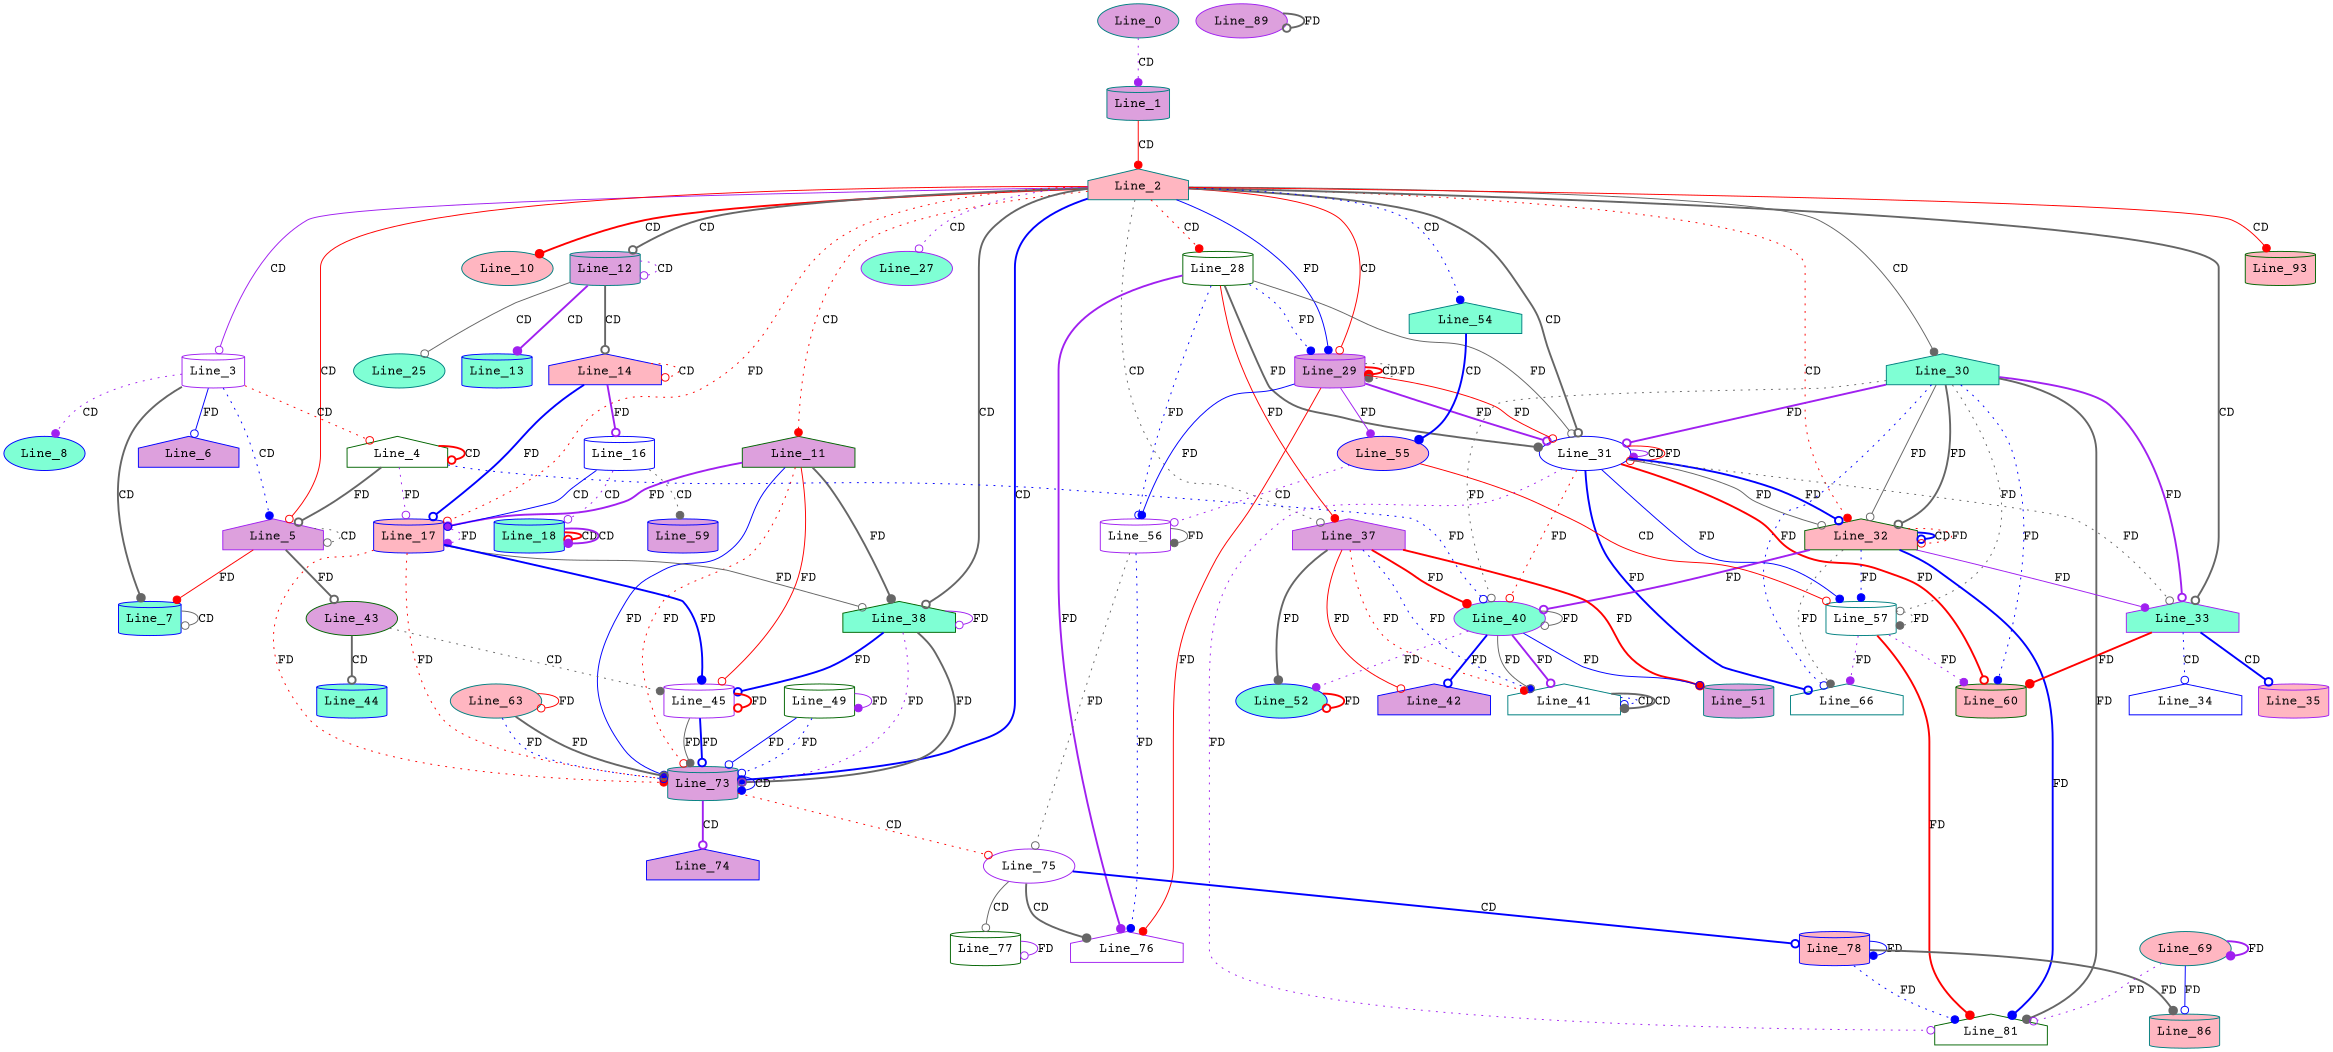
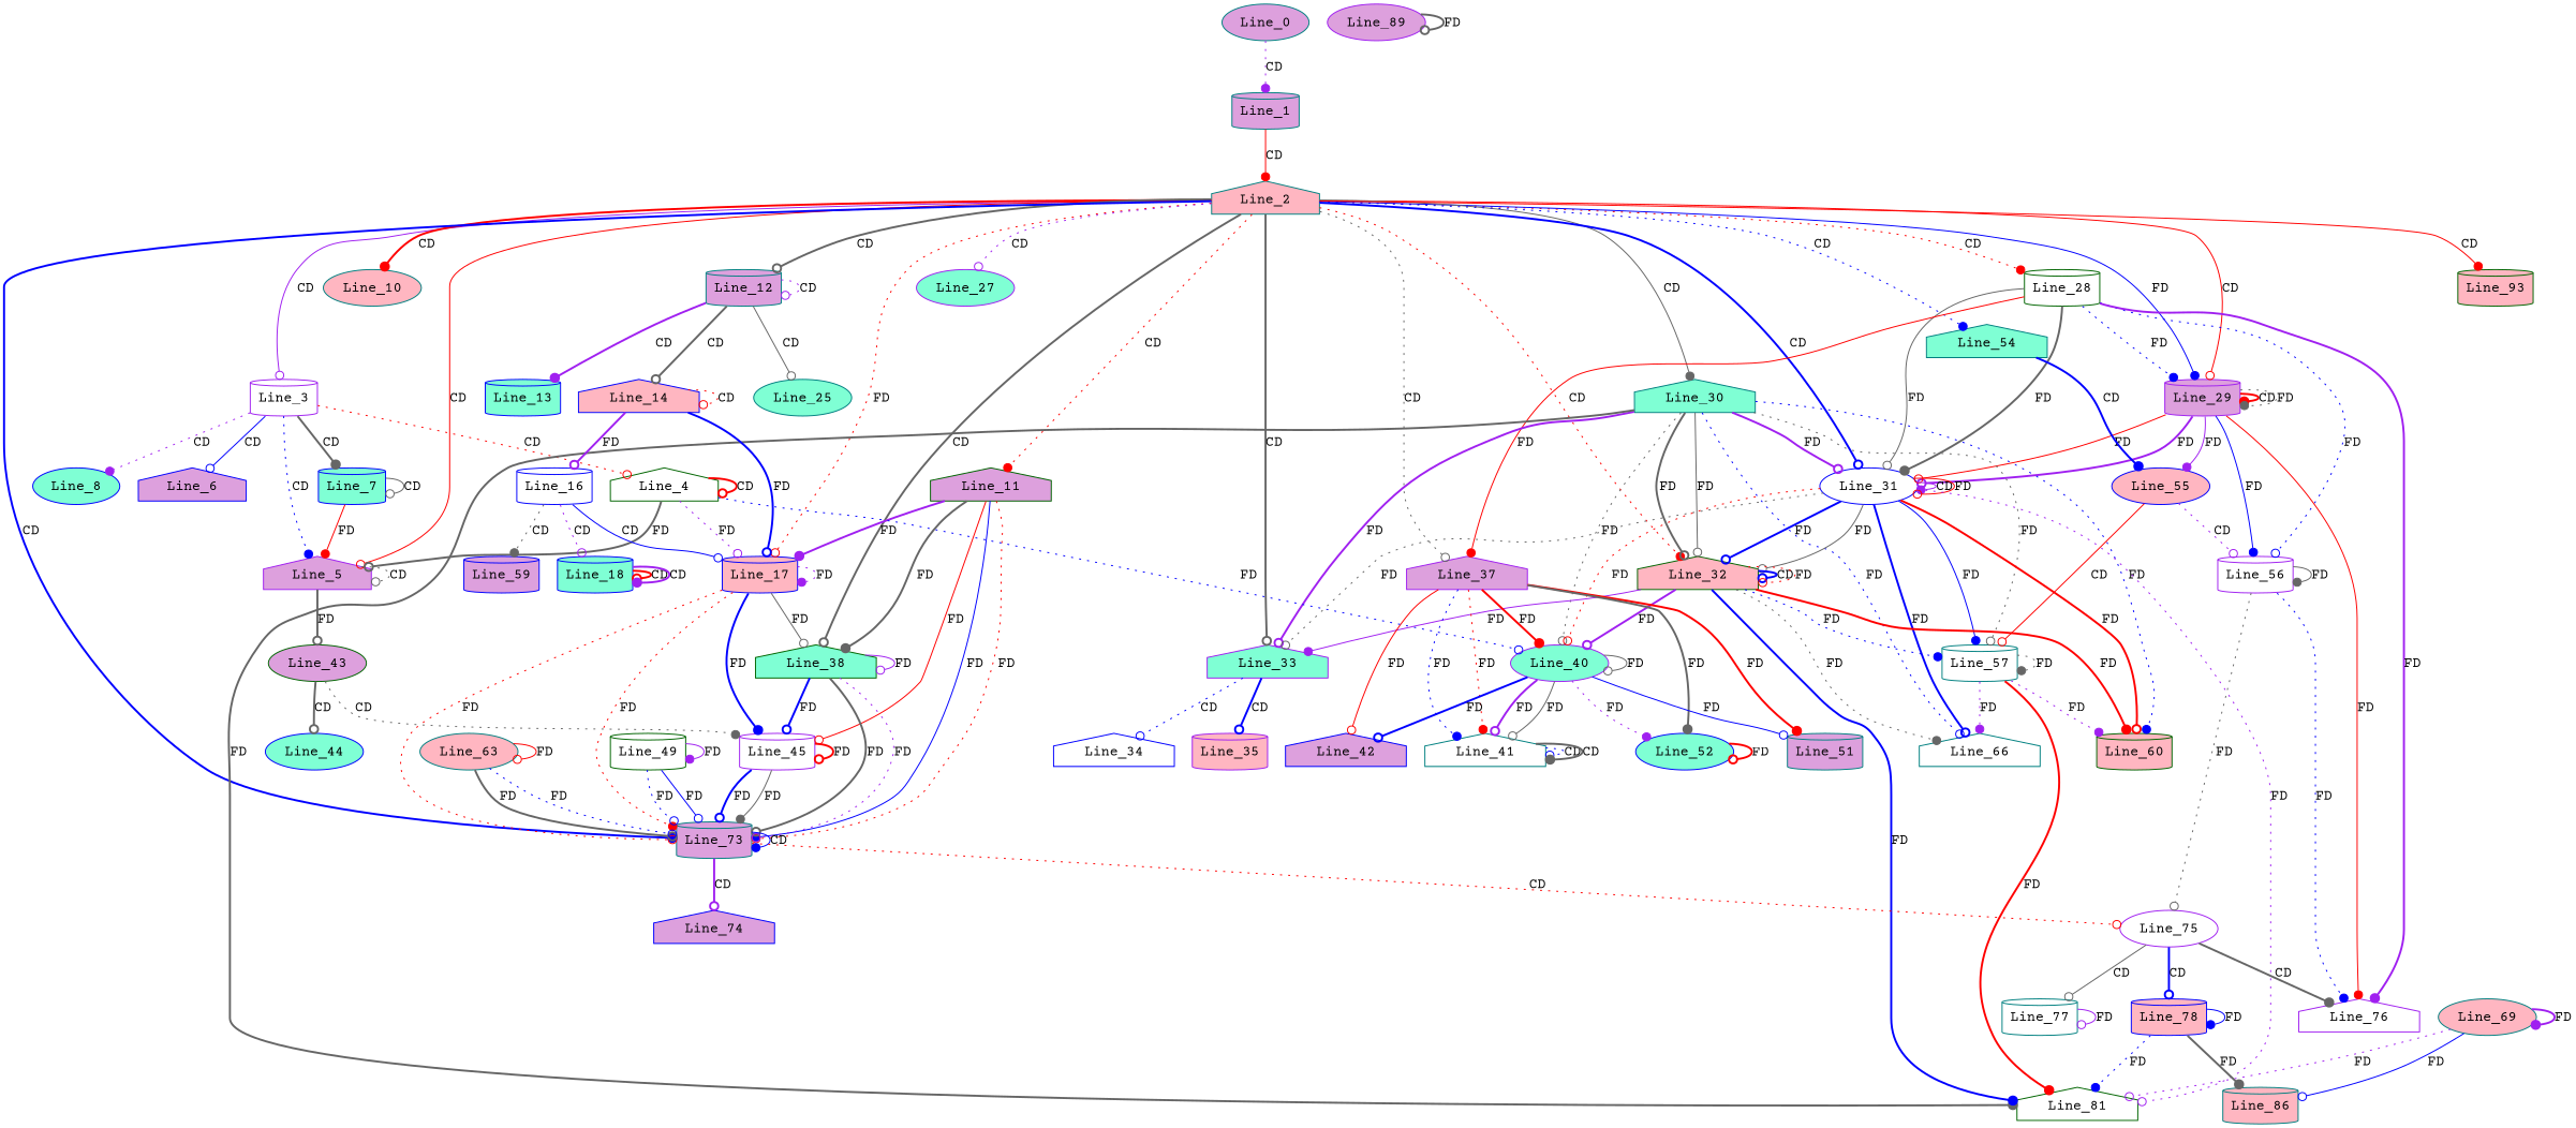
  digraph {
    fontname="Courier Prime"
    node [color=blue fillcolor=white fontname="Courier Prime" shape=cylinder style=filled]
    edge [arrowhead=odot color=gray40 fontname="Courier Prime" style=bold]
    Line_0 [color=teal fillcolor=plum shape=ellipse]
    Line_1 [color=teal fillcolor=plum]
    Line_2 [color=teal fillcolor=lightpink shape=house]
    Line_3 [color=purple]
    Line_5 [color=purple fillcolor=plum shape=house]
    Line_10 [color=teal fillcolor=lightpink shape=ellipse]
    Line_11 [color=darkgreen fillcolor=plum shape=house]
    Line_12 [color=teal fillcolor=plum]
    Line_17 [fillcolor=lightpink]
    Line_27 [color=purple fillcolor=aquamarine shape=ellipse]
    Line_28 [color=darkgreen]
    Line_29 [color=purple fillcolor=plum]
    Line_30 [color=teal fillcolor=aquamarine shape=house]
    Line_31 [shape=ellipse]
    Line_32 [color=darkgreen fillcolor=lightpink shape=house]
    Line_33 [color=purple fillcolor=aquamarine shape=house]
    Line_37 [color=purple fillcolor=plum shape=house]
    Line_38 [color=darkgreen fillcolor=aquamarine shape=house]
    Line_54 [color=teal fillcolor=aquamarine shape=house]
    Line_73 [color=teal fillcolor=plum]
    Line_93 [color=darkgreen fillcolor=lightpink]
    Line_4 [color=darkgreen shape=house]
    Line_6 [fillcolor=plum shape=house]
    Line_7 [fillcolor=aquamarine]
    Line_8 [fillcolor=aquamarine shape=ellipse]
    Line_43 [color=darkgreen fillcolor=plum shape=ellipse]
    Line_45 [color=purple]
    Line_13 [fillcolor=aquamarine]
    Line_14 [fillcolor=lightpink shape=house]
    Line_25 [color=teal fillcolor=aquamarine shape=ellipse]
    Line_56 [color=purple]
    Line_76 [color=purple shape=house]
    Line_55 [fillcolor=lightpink shape=ellipse]
    Line_40 [color=purple fillcolor=aquamarine shape=ellipse]
    Line_57 [color=teal]
    Line_60 [color=darkgreen fillcolor=lightpink]
    Line_66 [color=teal shape=house]
    Line_81 [color=darkgreen shape=house]
    Line_34 [shape=house]
    Line_35 [color=purple fillcolor=lightpink]
    Line_41 [color=teal shape=house]
    Line_42 [fillcolor=plum shape=house]
    Line_51 [color=teal fillcolor=plum]
    Line_52 [fillcolor=aquamarine shape=ellipse]
    Line_75 [color=purple shape=ellipse]
    Line_74 [fillcolor=plum shape=house]
-   Line_44 [fillcolor=aquamarine]
+   Line_44 [fillcolor=aquamarine shape=ellipse]
    Line_16
    Line_18 [fillcolor=aquamarine]
    n50 [fillcolor=plum label=Line_59]
    Line_49 [color=darkgreen]
-   Line_77 [color=darkgreen]
+   Line_77 [color=teal]
    Line_78 [fillcolor=lightpink]
    Line_63 [color=teal fillcolor=lightpink shape=ellipse]
    Line_69 [color=teal fillcolor=lightpink shape=ellipse]
    Line_86 [color=teal fillcolor=lightpink]
    Line_89 [color=purple fillcolor=plum shape=ellipse]
    Line_0 -> Line_1 [arrowhead=dot color=purple label=CD style=dotted]
    Line_1 -> Line_2 [arrowhead=dot color=red label=CD style=solid]
    Line_2 -> Line_3 [color=purple label=CD style=solid]
    Line_2 -> Line_5 [color=red label=CD style=solid]
    Line_2 -> Line_10 [arrowhead=dot color=red label=CD]
    Line_2 -> Line_11 [arrowhead=dot color=red label=CD style=dotted]
    Line_2 -> Line_12 [label=CD]
    Line_2 -> Line_17 [color=red label=FD style=dotted]
    Line_2 -> Line_27 [color=purple label=CD style=dotted]
    Line_2 -> Line_28 [arrowhead=dot color=red label=CD style=dotted]
    Line_2 -> Line_29 [color=red label=CD style=solid]
    Line_2 -> Line_29 [arrowhead=dot color=blue label=FD style=solid]
    Line_2 -> Line_30 [arrowhead=dot label=CD style=solid]
-   Line_2 -> Line_31 [label=CD]
+   Line_2 -> Line_31 [color=blue label=CD]
    Line_2 -> Line_32 [arrowhead=dot color=red label=CD style=dotted]
    Line_2 -> Line_33 [label=CD]
    Line_2 -> Line_37 [label=CD style=dotted]
    Line_2 -> Line_38 [label=CD]
    Line_2 -> Line_54 [arrowhead=dot color=blue label=CD style=dotted]
    Line_2 -> Line_73 [arrowhead=dot color=blue label=CD]
    Line_2 -> Line_93 [arrowhead=dot color=red label=CD style=solid]
    Line_3 -> Line_5 [arrowhead=dot color=blue label=CD style=dotted]
    Line_3 -> Line_4 [color=red label=CD style=dotted]
-   Line_3 -> Line_6 [color=blue label=FD style=solid]
+   Line_3 -> Line_6 [color=blue label=CD style=solid]
    Line_3 -> Line_7 [arrowhead=dot label=CD]
    Line_3 -> Line_8 [arrowhead=dot color=purple label=CD style=dotted]
    Line_5 -> Line_5 [label=CD style=dotted]
-   Line_5 -> Line_7 [arrowhead=dot color=red label=FD style=solid]
+   Line_7 -> Line_5 [arrowhead=dot color=red label=FD style=solid]
    Line_5 -> Line_43 [label=FD]
    Line_11 -> Line_17 [arrowhead=dot color=purple label=FD]
    Line_11 -> Line_38 [arrowhead=dot label=FD]
    Line_11 -> Line_73 [arrowhead=dot color=blue label=FD style=solid]
    Line_11 -> Line_73 [color=red label=FD style=dotted]
    Line_11 -> Line_45 [color=red label=FD style=solid]
    Line_12 -> Line_12 [color=purple label=CD style=dotted]
    Line_12 -> Line_13 [arrowhead=dot color=purple label=CD]
    Line_12 -> Line_14 [label=CD]
    Line_12 -> Line_25 [label=CD style=solid]
    Line_17 -> Line_17 [arrowhead=dot color=purple label=FD style=dotted]
    Line_17 -> Line_38 [label=FD style=solid]
    Line_17 -> Line_73 [arrowhead=dot color=red label=FD style=dotted]
    Line_17 -> Line_73 [color=red label=FD style=dotted]
    Line_17 -> Line_45 [arrowhead=dot color=blue label=FD]
    Line_28 -> Line_29 [arrowhead=dot color=blue label=FD style=dotted]
    Line_28 -> Line_31 [arrowhead=dot label=FD]
    Line_28 -> Line_31 [label=FD style=solid]
    Line_28 -> Line_37 [arrowhead=dot color=red label=FD style=solid]
    Line_28 -> Line_56 [color=blue label=FD style=dotted]
    Line_28 -> Line_76 [arrowhead=dot color=purple label=FD]
    Line_29 -> Line_29 [arrowhead=dot color=red label=CD]
    Line_29 -> Line_29 [arrowhead=dot label=FD style=dotted]
    Line_29 -> Line_31 [color=purple label=FD]
    Line_29 -> Line_31 [color=red label=FD style=solid]
    Line_29 -> Line_56 [arrowhead=dot color=blue label=FD style=solid]
    Line_29 -> Line_76 [arrowhead=dot color=red label=FD style=solid]
    Line_29 -> Line_55 [arrowhead=dot color=purple label=FD style=solid]
    Line_30 -> Line_31 [color=purple label=FD]
    Line_30 -> Line_32 [label=FD]
    Line_30 -> Line_32 [label=FD style=solid]
    Line_30 -> Line_33 [color=purple label=FD]
    Line_30 -> Line_40 [label=FD style=dotted]
    Line_30 -> Line_57 [label=FD style=dotted]
    Line_30 -> Line_60 [arrowhead=dot color=blue label=FD style=dotted]
    Line_30 -> Line_66 [color=blue label=FD style=dotted]
    Line_30 -> Line_81 [arrowhead=dot label=FD]
    Line_31 -> Line_31 [arrowhead=dot color=purple label=CD style=solid]
    Line_31 -> Line_31 [color=red label=FD style=solid]
    Line_31 -> Line_32 [label=FD style=solid]
    Line_31 -> Line_32 [color=blue label=FD]
    Line_31 -> Line_33 [label=FD style=dotted]
    Line_31 -> Line_40 [color=red label=FD style=dotted]
    Line_31 -> Line_57 [arrowhead=dot color=blue label=FD style=solid]
    Line_31 -> Line_60 [color=red label=FD]
    Line_31 -> Line_66 [color=blue label=FD]
    Line_31 -> Line_81 [color=purple label=FD style=dotted]
    Line_32 -> Line_32 [color=blue label=CD]
    Line_32 -> Line_32 [color=red label=FD style=dotted]
    Line_32 -> Line_33 [arrowhead=dot color=purple label=FD style=solid]
    Line_32 -> Line_40 [color=purple label=FD]
    Line_32 -> Line_57 [arrowhead=dot color=blue label=FD style=dotted]
-   Line_33 -> Line_60 [arrowhead=dot color=red label=FD]
+   Line_32 -> Line_60 [arrowhead=dot color=red label=FD]
    Line_32 -> Line_66 [arrowhead=dot label=FD style=dotted]
    Line_32 -> Line_81 [arrowhead=dot color=blue label=FD]
    Line_33 -> Line_34 [color=blue label=CD style=dotted]
    Line_33 -> Line_35 [color=blue label=CD]
    Line_37 -> Line_40 [arrowhead=dot color=red label=FD]
    Line_37 -> Line_41 [arrowhead=dot color=blue label=FD style=dotted]
    Line_37 -> Line_41 [arrowhead=dot color=red label=FD style=dotted]
    Line_37 -> Line_42 [color=red label=FD style=solid]
    Line_37 -> Line_51 [arrowhead=dot color=red label=FD]
    Line_37 -> Line_52 [arrowhead=dot label=FD]
    Line_38 -> Line_38 [color=purple label=FD style=solid]
    Line_38 -> Line_73 [label=FD]
    Line_38 -> Line_73 [color=purple label=FD style=dotted]
    Line_38 -> Line_45 [color=blue label=FD]
    Line_54 -> Line_55 [arrowhead=dot color=blue label=CD]
    Line_73 -> Line_73 [arrowhead=dot color=blue label=CD style=solid]
    Line_73 -> Line_75 [color=red label=CD style=dotted]
    Line_73 -> Line_74 [color=purple label=CD]
    Line_4 -> Line_5 [label=FD]
    Line_4 -> Line_17 [color=purple label=FD style=dotted]
    Line_4 -> Line_4 [color=red label=CD]
    Line_4 -> Line_40 [color=blue label=FD style=dotted]
    Line_7 -> Line_7 [label=CD style=solid]
    Line_43 -> Line_45 [arrowhead=dot label=CD style=dotted]
    Line_43 -> Line_44 [label=CD]
    Line_45 -> Line_73 [arrowhead=dot label=FD style=solid]
    Line_45 -> Line_73 [color=blue label=FD]
    Line_45 -> Line_45 [color=red label=FD]
    Line_14 -> Line_17 [color=blue label=FD]
    Line_14 -> Line_14 [color=red label=CD style=dotted]
    Line_14 -> Line_16 [color=purple label=FD]
    Line_56 -> Line_56 [arrowhead=dot label=FD style=solid]
    Line_56 -> Line_76 [arrowhead=dot color=blue label=FD style=dotted]
    Line_56 -> Line_75 [label=FD style=dotted]
    Line_55 -> Line_56 [color=purple label=CD style=dotted]
    Line_55 -> Line_57 [color=red label=CD style=solid]
    Line_40 -> Line_40 [label=FD style=solid]
    Line_40 -> Line_41 [label=FD style=solid]
    Line_40 -> Line_41 [color=purple label=FD]
    Line_40 -> Line_42 [color=blue label=FD]
    Line_40 -> Line_51 [color=blue label=FD style=solid]
    Line_40 -> Line_52 [arrowhead=dot color=purple label=FD style=dotted]
    Line_57 -> Line_57 [arrowhead=dot label=FD style=dotted]
    Line_57 -> Line_60 [arrowhead=dot color=purple label=FD style=dotted]
    Line_57 -> Line_66 [arrowhead=dot color=purple label=FD style=dotted]
    Line_57 -> Line_81 [arrowhead=dot color=red label=FD]
    Line_41 -> Line_41 [color=blue label=CD style=dotted]
    Line_41 -> Line_41 [arrowhead=dot label=CD]
    Line_52 -> Line_52 [color=red label=FD]
    Line_75 -> Line_76 [arrowhead=dot label=CD]
    Line_75 -> Line_77 [label=CD style=solid]
    Line_75 -> Line_78 [color=blue label=CD]
    Line_16 -> Line_17 [color=blue label=CD style=solid]
    Line_16 -> Line_18 [color=purple label=CD style=dotted]
    Line_16 -> n50 [arrowhead=dot label=CD style=dotted]
    Line_18 -> Line_18 [color=red label=CD]
    Line_18 -> Line_18 [arrowhead=dot color=purple label=CD]
    Line_49 -> Line_73 [color=blue label=FD style=solid]
    Line_49 -> Line_73 [color=blue label=FD style=dotted]
    Line_49 -> Line_49 [arrowhead=dot color=purple label=FD style=solid]
    Line_77 -> Line_77 [color=purple label=FD style=solid]
    Line_78 -> Line_81 [arrowhead=dot color=blue label=FD style=dotted]
    Line_78 -> Line_78 [arrowhead=dot color=blue label=FD style=solid]
    Line_78 -> Line_86 [arrowhead=dot label=FD]
    Line_63 -> Line_73 [label=FD]
    Line_63 -> Line_73 [color=blue label=FD style=dotted]
    Line_63 -> Line_63 [color=red label=FD style=solid]
    Line_69 -> Line_81 [color=purple label=FD style=dotted]
    Line_69 -> Line_69 [arrowhead=dot color=purple label=FD]
    Line_69 -> Line_86 [color=blue label=FD style=solid]
    Line_89 -> Line_89 [label=FD]
  }
